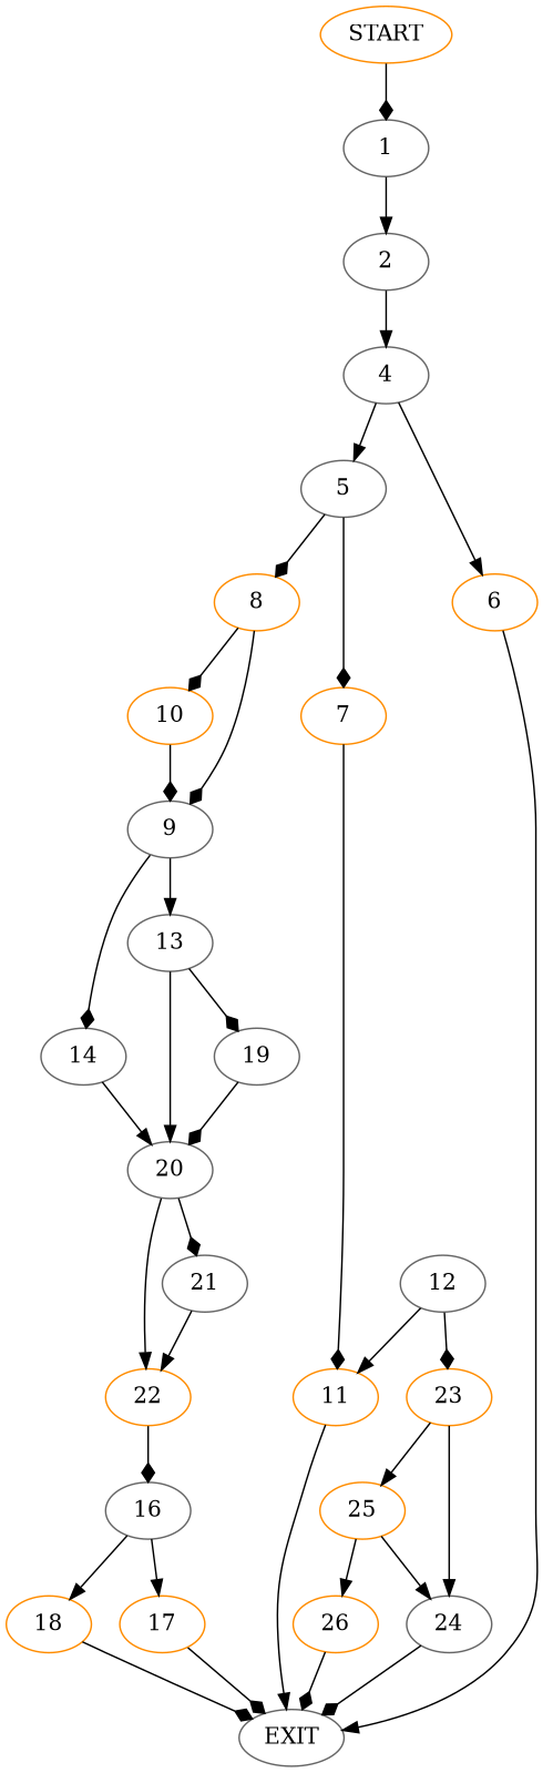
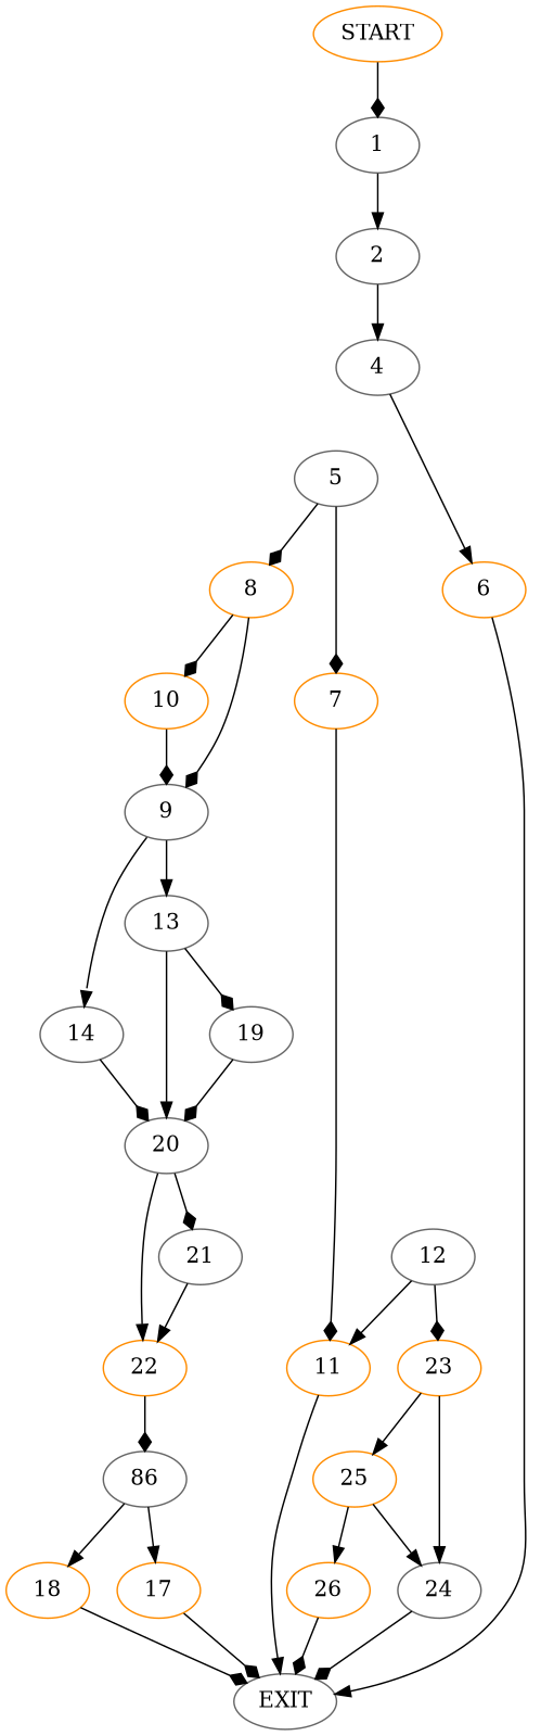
  digraph {
    node [color=gray40]
    edge [arrowhead=normal]
    n1 [color=darkorange label=START]
    1
    2
    n4 [label=EXIT]
    4
    5
    6 [color=darkorange]
    7 [color=darkorange]
    8 [color=darkorange]
    11 [color=darkorange]
    9
    10 [color=darkorange]
    12
    23 [color=darkorange]
    13
    14
    19
    20
    24
    25 [color=darkorange]
    21
    22 [color=darkorange]
    17 [color=darkorange]
-   16
+   16 [label=86]
    18 [color=darkorange]
    26 [color=darkorange]
    n1 -> 1 [arrowhead=diamond]
    1 -> 2
    2 -> 4
-   4 -> 5
    4 -> 6
    5 -> 7 [arrowhead=diamond]
    5 -> 8 [arrowhead=diamond]
    6 -> n4
    7 -> 11 [arrowhead=diamond]
    8 -> 9 [arrowhead=diamond]
    8 -> 10 [arrowhead=diamond]
    11 -> n4
    9 -> 13
-   9 -> 14 [arrowhead=diamond]
+   9 -> 14
    10 -> 9 [arrowhead=diamond]
    12 -> 11
    12 -> 23 [arrowhead=diamond]
    23 -> 24
    23 -> 25
    13 -> 19 [arrowhead=diamond]
    13 -> 20
-   14 -> 20
+   14 -> 20 [arrowhead=diamond]
    19 -> 20 [arrowhead=diamond]
    20 -> 21 [arrowhead=diamond]
    20 -> 22
    24 -> n4 [arrowhead=diamond]
    25 -> 24
    25 -> 26
    21 -> 22
    22 -> 16 [arrowhead=diamond]
    17 -> n4 [arrowhead=diamond]
    16 -> 17
    16 -> 18
    18 -> n4 [arrowhead=diamond]
    26 -> n4 [arrowhead=diamond]
  }
